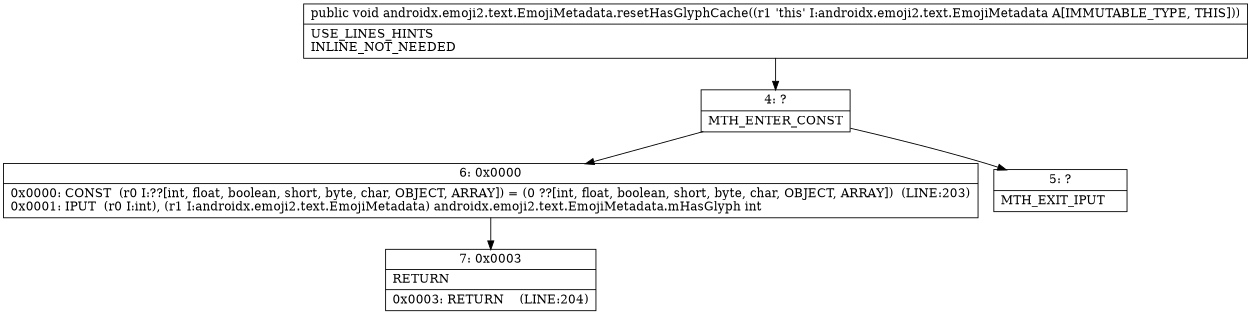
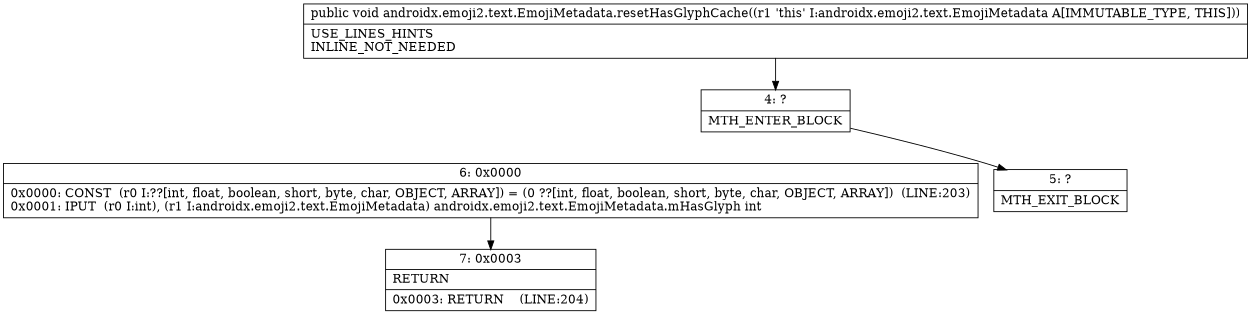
  digraph {
    node [shape=record]
-   n1 [label="{4\:\ ?|MTH_ENTER_CONST\l}"]
+   n1 [label="{4\:\ ?|MTH_ENTER_BLOCK\l}"]
    n2 [label="{6\:\ 0x0000|0x0000: CONST  (r0 I:??[int, float, boolean, short, byte, char, OBJECT, ARRAY]) = (0 ??[int, float, boolean, short, byte, char, OBJECT, ARRAY])  (LINE:203)\l0x0001: IPUT  (r0 I:int), (r1 I:androidx.emoji2.text.EmojiMetadata) androidx.emoji2.text.EmojiMetadata.mHasGlyph int \l}"]
-   n3 [label="{5\:\ ?|MTH_EXIT_IPUT\l}"]
+   n3 [label="{5\:\ ?|MTH_EXIT_BLOCK\l}"]
    n4 [label="{7\:\ 0x0003|RETURN\l|0x0003: RETURN    (LINE:204)\l}"]
    n5 [label="{public void androidx.emoji2.text.EmojiMetadata.resetHasGlyphCache((r1 'this' I:androidx.emoji2.text.EmojiMetadata A[IMMUTABLE_TYPE, THIS]))  | USE_LINES_HINTS\lINLINE_NOT_NEEDED\l}"]
-   n1 -> n2
    n1 -> n3
    n2 -> n4
    n5 -> n1
  }
